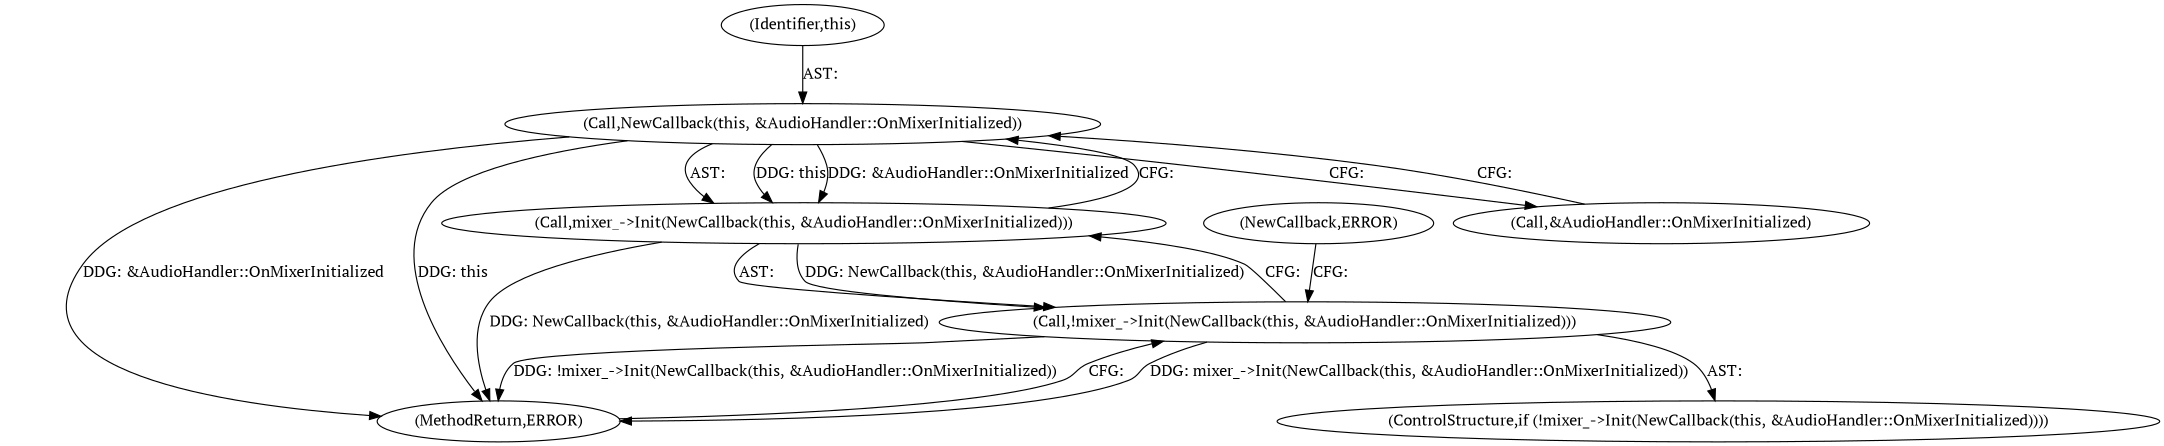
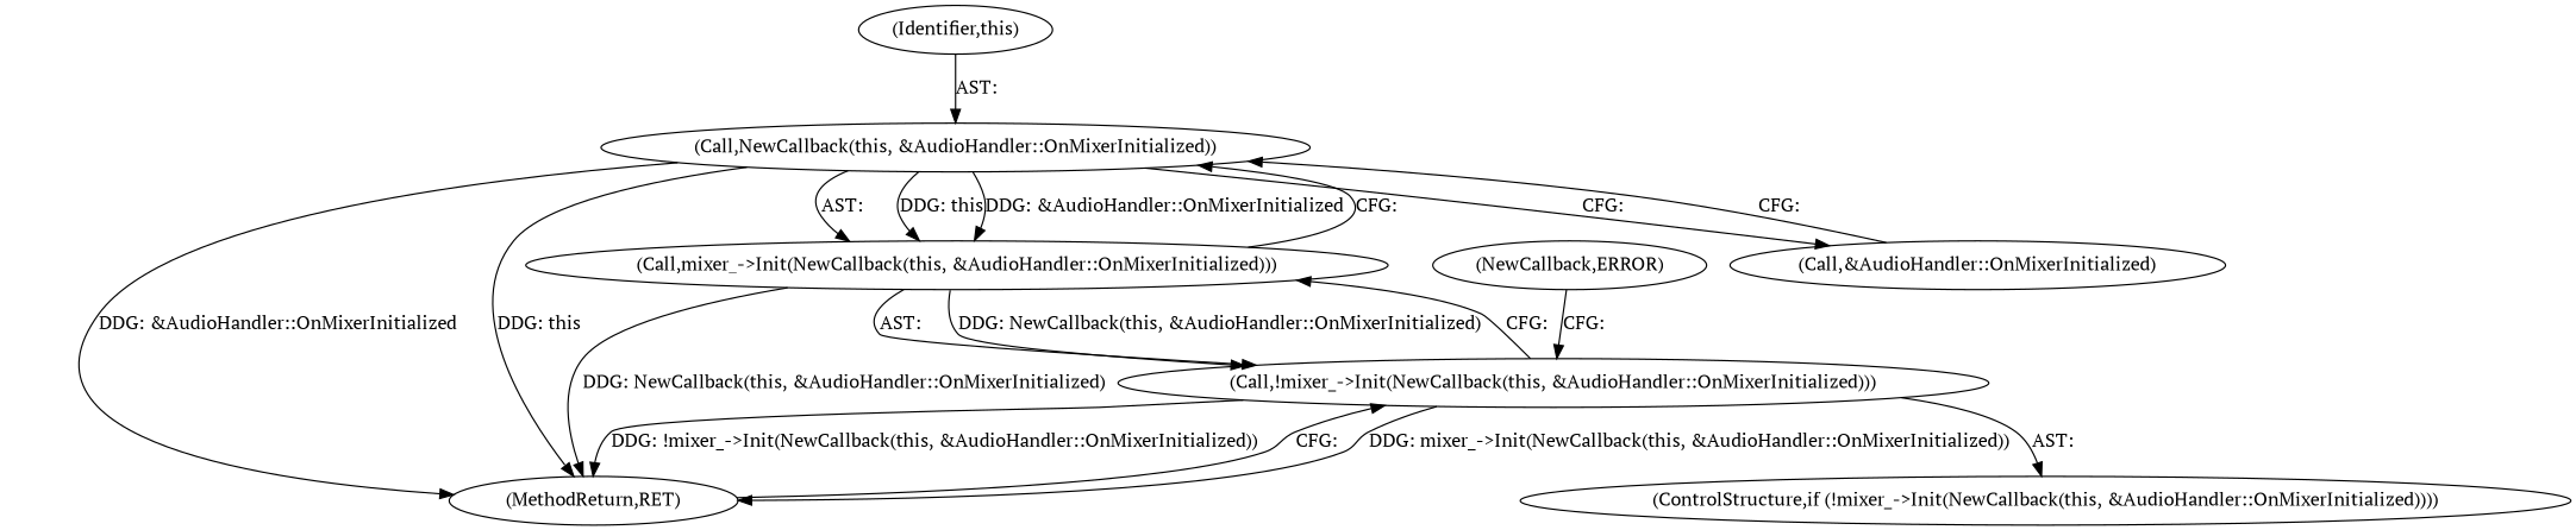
  digraph {
    fontname="PT Serif"
    node [fontname="PT Serif"]
    edge [fontname="PT Serif"]
    n1 [label="(Call,NewCallback(this, &AudioHandler::OnMixerInitialized))"]
    n2 [label="(Call,mixer_->Init(NewCallback(this, &AudioHandler::OnMixerInitialized)))"]
-   n3 [label="(MethodReturn,ERROR)"]
+   n3 [label="(MethodReturn,RET)"]
    n4 [label="(Call,&AudioHandler::OnMixerInitialized)"]
    n5 [label="(Call,!mixer_->Init(NewCallback(this, &AudioHandler::OnMixerInitialized)))"]
    n6 [label="(ControlStructure,if (!mixer_->Init(NewCallback(this, &AudioHandler::OnMixerInitialized))))"]
    n7 [label="(NewCallback,ERROR)"]
    n8 [label="(Identifier,this)"]
    n1 -> n2 [label="AST: "]
    n1 -> n2 [label="DDG: this"]
    n1 -> n2 [label="DDG: &AudioHandler::OnMixerInitialized"]
    n1 -> n3 [label="DDG: &AudioHandler::OnMixerInitialized"]
    n1 -> n3 [label="DDG: this"]
    n1 -> n4 [label="CFG: "]
    n2 -> n1 [label="CFG: "]
    n2 -> n3 [label="DDG: NewCallback(this, &AudioHandler::OnMixerInitialized)"]
    n2 -> n5 [label="AST: "]
    n2 -> n5 [label="DDG: NewCallback(this, &AudioHandler::OnMixerInitialized)"]
    n3 -> n5 [label="CFG: "]
    n4 -> n1 [label="CFG: "]
    n5 -> n2 [label="CFG: "]
    n5 -> n3 [label="DDG: mixer_->Init(NewCallback(this, &AudioHandler::OnMixerInitialized))"]
    n5 -> n3 [label="DDG: !mixer_->Init(NewCallback(this, &AudioHandler::OnMixerInitialized))"]
    n5 -> n6 [label="AST: "]
    n7 -> n5 [label="CFG: "]
    n8 -> n1 [label="AST: "]
  }
